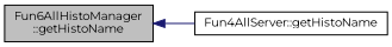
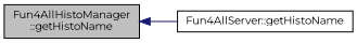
  digraph {
    rankdir=LR
    fontname=Montserrat
    node [color=black fontname=Montserrat fontsize=10 shape=record]
-   n1 [fillcolor=grey75 fontcolor=black height=0.2 label="Fun6AllHistoManager\l::getHistoName" style=filled width=0.4]
+   n1 [fillcolor=grey75 fontcolor=black height=0.2 label="Fun4AllHistoManager\l::getHistoName" style=filled width=0.4]
    n2 [height=0.2 label="Fun4AllServer::getHistoName" width=0.4]
    n1 -> n2 [color=midnightblue dir=back fontname=Montserrat fontsize=10 labelfontname=FreeSans labelfontsize=10 style=solid]
  }
